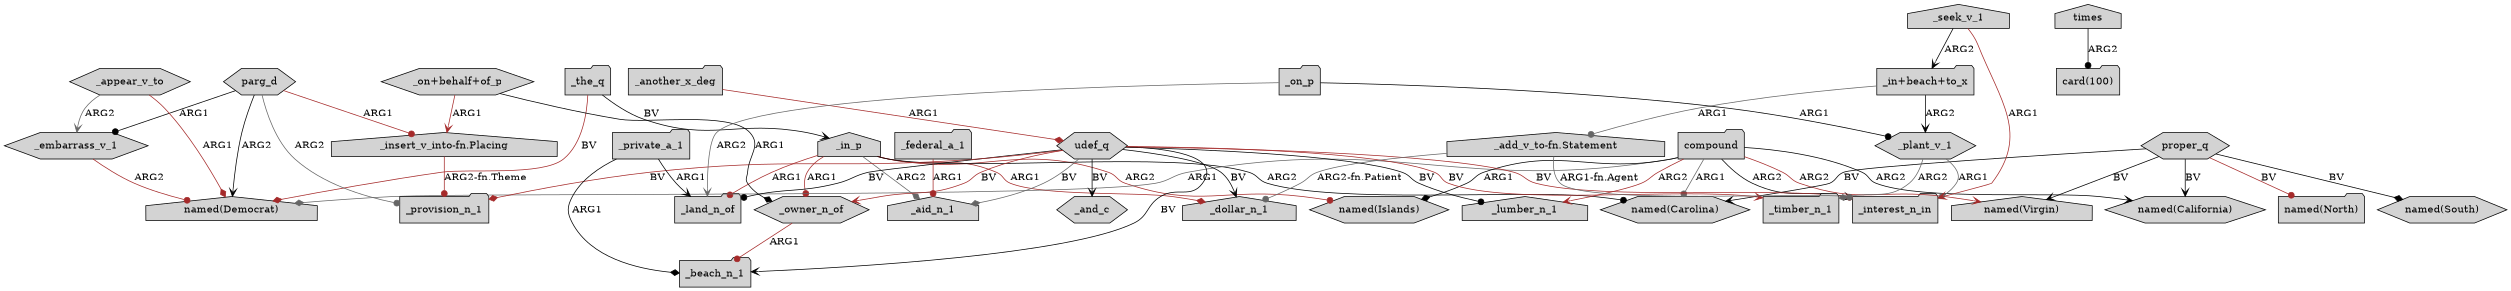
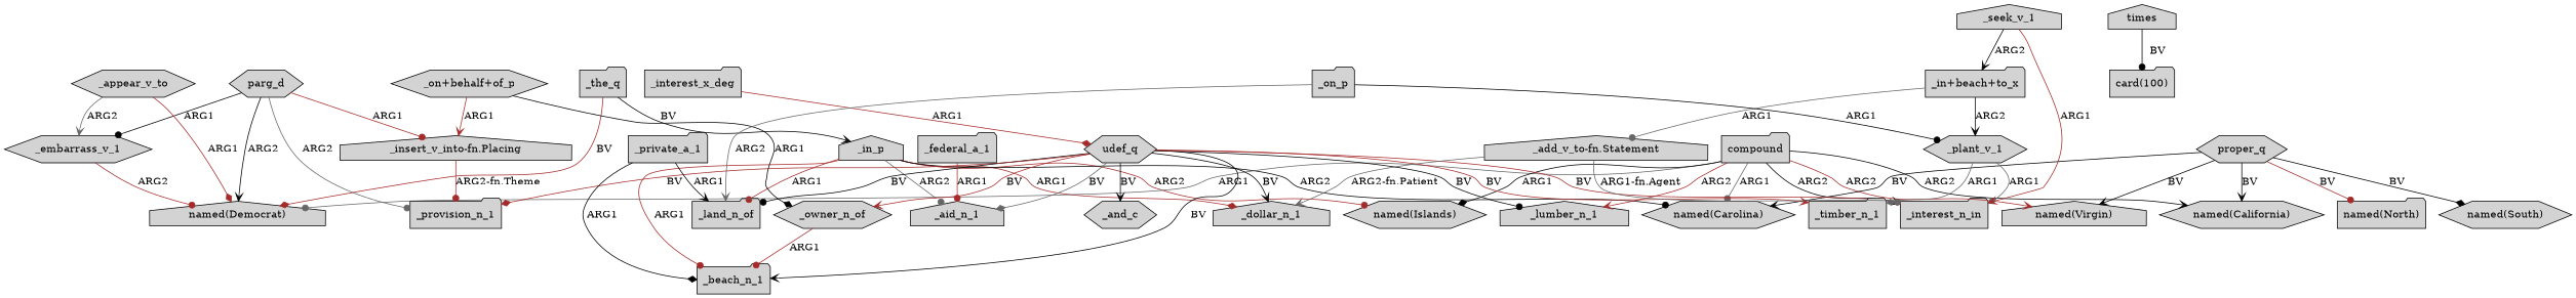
  digraph {
    node [shape=folder style=filled]
    edge [arrowhead=dot color=black]
    "named(Democrat)" [shape=house]
    _the_q
    _in_p [shape=house]
    "named(Islands)" [shape=hexagon]
    _owner_n_of [shape=hexagon]
    _beach_n_1
    _dollar_n_1 [shape=house]
    compound
    _lumber_n_1 [shape=house]
    _interest_n_in
    "named(California)" [shape=hexagon]
    "named(Virgin)" [shape=house]
    "named(Carolina)" [shape=hexagon]
    _and_c [shape=hexagon]
    times [shape=house]
    "card(100)"
    _land_n_of
    _aid_n_1 [shape=house]
    proper_q [shape=hexagon]
    "named(North)"
    "named(South)" [shape=hexagon]
    udef_q [shape=hexagon]
-   _another_x_deg
+   _another_x_deg [label=_interest_x_deg]
    _provision_n_1
    _timber_n_1
    "_insert_v_into-fn.Placing" [shape=house]
    "_add_v_to-fn.Statement" [shape=house]
    _embarrass_v_1 [shape=hexagon]
    "_on+behalf+of_p" [shape=hexagon]
    n30 [label="_in+beach+to_x"]
    _plant_v_1 [shape=hexagon]
    parg_d [shape=hexagon]
    _appear_v_to [shape=hexagon]
    _seek_v_1 [shape=house]
    _private_a_1
    _federal_a_1
    _on_p
    _the_q -> "named(Democrat)" [arrowhead=diamond color=brown label=BV]
    _the_q -> _in_p [arrowhead=vee label=BV]
    _in_p -> "named(Islands)" [color=brown label=ARG2]
-   _in_p -> _owner_n_of [color=brown label=ARG1]
+   _in_p -> _beach_n_1 [color=brown label=ARG1]
    _in_p -> _dollar_n_1 [arrowhead=diamond color=brown label=ARG1]
    _in_p -> "named(Carolina)" [label=ARG2]
    _in_p -> _land_n_of [color=brown label=ARG1]
-   _in_p -> _aid_n_1 [arrowhead=diamond color=gray40 label=ARG2]
+   _in_p -> _aid_n_1 [color=gray40 label=ARG2]
    _owner_n_of -> _beach_n_1 [color=brown label=ARG1]
-   compound -> "named(Democrat)" [arrowhead=diamond color=gray40 label=ARG1]
+   compound -> "named(Democrat)" [color=gray40 label=ARG1]
    compound -> "named(Islands)" [arrowhead=diamond label=ARG1]
    compound -> _lumber_n_1 [arrowhead=vee color=brown label=ARG2]
    compound -> _interest_n_in [arrowhead=vee label=ARG2]
    compound -> "named(California)" [arrowhead=vee label=ARG2]
    compound -> "named(Virgin)" [arrowhead=vee color=brown label=ARG2]
    compound -> "named(Carolina)" [color=gray40 label=ARG1]
-   times -> "card(100)" [label=ARG2]
+   times -> "card(100)" [label=BV]
    proper_q -> "named(California)" [arrowhead=vee label=BV]
    proper_q -> "named(Virgin)" [arrowhead=vee label=BV]
    proper_q -> "named(Carolina)" [arrowhead=vee label=BV]
    proper_q -> "named(North)" [color=brown label=BV]
    proper_q -> "named(South)" [arrowhead=diamond label=BV]
    udef_q -> _owner_n_of [arrowhead=vee color=brown label=BV]
    udef_q -> _beach_n_1 [arrowhead=vee label=BV]
    udef_q -> _dollar_n_1 [arrowhead=vee label=BV]
    udef_q -> _lumber_n_1 [label=BV]
    udef_q -> _interest_n_in [color=brown label=BV]
    udef_q -> _and_c [arrowhead=vee label=BV]
    udef_q -> _land_n_of [label=BV]
    udef_q -> _aid_n_1 [arrowhead=diamond color=gray40 label=BV]
    udef_q -> _provision_n_1 [arrowhead=diamond color=brown label=BV]
    udef_q -> _timber_n_1 [arrowhead=vee color=brown label=BV]
    _another_x_deg -> udef_q [arrowhead=diamond color=brown label=ARG1]
    "_insert_v_into-fn.Placing" -> _provision_n_1 [color=brown label="ARG2-fn.Theme"]
-   "_add_v_to-fn.Statement" -> _dollar_n_1 [color=gray40 label="ARG2-fn.Patient"]
+   "_add_v_to-fn.Statement" -> _dollar_n_1 [arrowhead=vee color=gray40 label="ARG2-fn.Patient"]
    "_add_v_to-fn.Statement" -> _interest_n_in [color=gray40 label="ARG1-fn.Agent"]
    _embarrass_v_1 -> "named(Democrat)" [color=brown label=ARG2]
    "_on+behalf+of_p" -> _owner_n_of [arrowhead=diamond label=ARG1]
    "_on+behalf+of_p" -> "_insert_v_into-fn.Placing" [arrowhead=vee color=brown label=ARG1]
    n30 -> "_add_v_to-fn.Statement" [color=gray40 label=ARG1]
    n30 -> _plant_v_1 [arrowhead=vee label=ARG2]
    _plant_v_1 -> _interest_n_in [arrowhead=diamond color=gray40 label=ARG1]
-   _plant_v_1 -> _timber_n_1 [arrowhead=diamond color=gray40 label=ARG2]
+   _plant_v_1 -> _timber_n_1 [arrowhead=diamond color=gray40 label=ARG1]
    parg_d -> "named(Democrat)" [arrowhead=vee label=ARG2]
    parg_d -> _provision_n_1 [color=gray40 label=ARG2]
    parg_d -> "_insert_v_into-fn.Placing" [color=brown label=ARG1]
    parg_d -> _embarrass_v_1 [label=ARG1]
    _appear_v_to -> "named(Democrat)" [arrowhead=diamond color=brown label=ARG1]
    _appear_v_to -> _embarrass_v_1 [arrowhead=vee color=gray40 label=ARG2]
    _seek_v_1 -> _interest_n_in [arrowhead=vee color=brown label=ARG1]
    _seek_v_1 -> n30 [arrowhead=vee label=ARG2]
    _private_a_1 -> _beach_n_1 [arrowhead=diamond label=ARG1]
    _private_a_1 -> _land_n_of [arrowhead=vee label=ARG1]
    _federal_a_1 -> _aid_n_1 [color=brown label=ARG1]
    _on_p -> _land_n_of [arrowhead=vee color=gray40 label=ARG2]
    _on_p -> _plant_v_1 [label=ARG1]
  }
